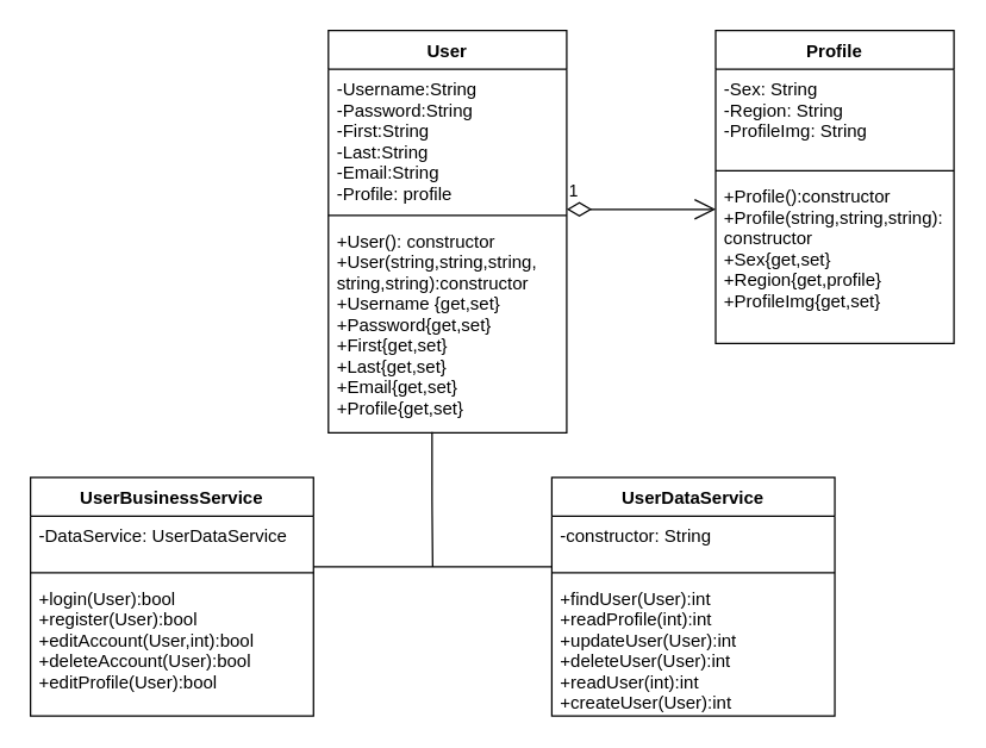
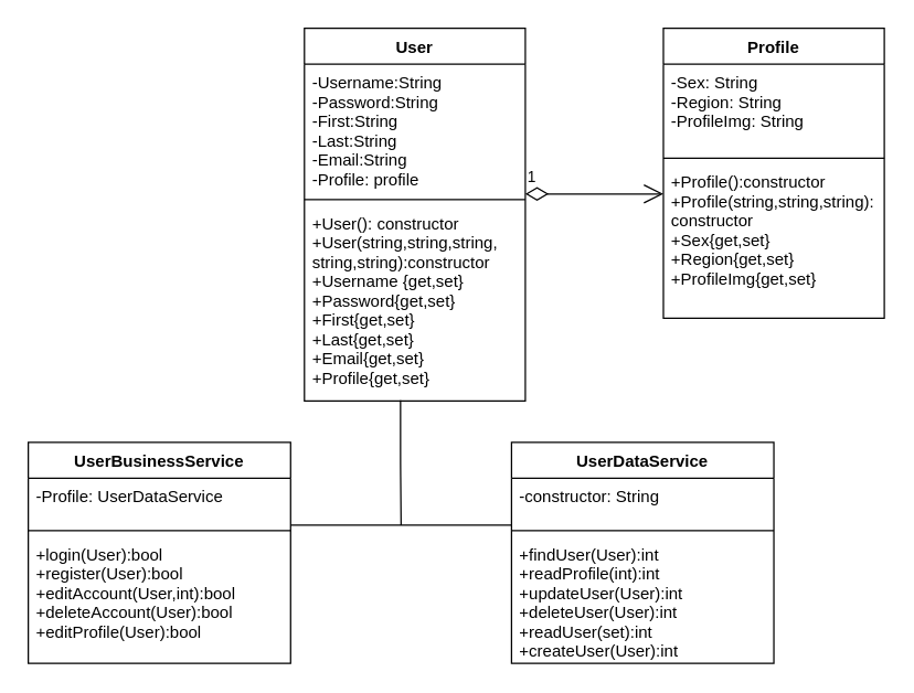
  <mxCell id="0" />
  <mxCell id="1" parent="0" />
  <mxCell id="2" value="Profile" style="swimlane;fontStyle=1;align=center;verticalAlign=top;childLayout=stackLayout;horizontal=1;startSize=26;horizontalStack=0;resizeParent=1;resizeParentMax=0;resizeLast=0;collapsible=1;marginBottom=0;" vertex="1" parent="1"><mxGeometry x="480" width="160" height="210" as="geometry" y="20" /></mxCell>
  <mxCell id="3" value="-Sex: String&#10;-Region: String&#10;-ProfileImg: String" style="text;strokeColor=none;fillColor=none;align=left;verticalAlign=top;spacingLeft=4;spacingRight=4;overflow=hidden;rotatable=0;points=[[0,0.5],[1,0.5]];portConstraint=eastwest;" vertex="1" parent="2"><mxGeometry y="26" width="160" height="64" as="geometry" /></mxCell>
  <mxCell id="4" value="" style="line;strokeWidth=1;fillColor=none;align=left;verticalAlign=middle;spacingTop=-1;spacingLeft=3;spacingRight=3;rotatable=0;labelPosition=right;points=[];portConstraint=eastwest;" vertex="1" parent="2"><mxGeometry y="90" width="160" height="8" as="geometry" /></mxCell>
- <mxCell id="5" value="+Profile():constructor&#10;+Profile(string,string,string):&#10;constructor&#10;+Sex{get,set}&#10;+Region{get,profile}&#10;+ProfileImg{get,set}" style="text;strokeColor=none;fillColor=none;align=left;verticalAlign=top;spacingLeft=4;spacingRight=4;overflow=hidden;rotatable=0;points=[[0,0.5],[1,0.5]];portConstraint=eastwest;" vertex="1" parent="2"><mxGeometry y="98" width="160" height="112" as="geometry" /></mxCell>
+ <mxCell id="5" value="+Profile():constructor&#10;+Profile(string,string,string):&#10;constructor&#10;+Sex{get,set}&#10;+Region{get,set}&#10;+ProfileImg{get,set}" style="text;strokeColor=none;fillColor=none;align=left;verticalAlign=top;spacingLeft=4;spacingRight=4;overflow=hidden;rotatable=0;points=[[0,0.5],[1,0.5]];portConstraint=eastwest;" vertex="1" parent="2"><mxGeometry y="98" width="160" height="112" as="geometry" /></mxCell>
  <mxCell id="6" value="User" style="swimlane;fontStyle=1;align=center;verticalAlign=top;childLayout=stackLayout;horizontal=1;startSize=26;horizontalStack=0;resizeParent=1;resizeParentMax=0;resizeLast=0;collapsible=1;marginBottom=0;" vertex="1" parent="1"><mxGeometry x="220" width="160" height="270" as="geometry" y="20" /></mxCell>
  <mxCell id="7" value="-Username:String&#10;-Password:String&#10;-First:String&#10;-Last:String&#10;-Email:String&#10;-Profile: profile" style="text;strokeColor=none;fillColor=none;align=left;verticalAlign=top;spacingLeft=4;spacingRight=4;overflow=hidden;rotatable=0;points=[[0,0.5],[1,0.5]];portConstraint=eastwest;" vertex="1" parent="6"><mxGeometry y="26" width="160" height="94" as="geometry" /></mxCell>
  <mxCell id="8" value="" style="line;strokeWidth=1;fillColor=none;align=left;verticalAlign=middle;spacingTop=-1;spacingLeft=3;spacingRight=3;rotatable=0;labelPosition=right;points=[];portConstraint=eastwest;" vertex="1" parent="6"><mxGeometry y="120" width="160" height="8" as="geometry" /></mxCell>
  <mxCell id="9" value="+User(): constructor&#10;+User(string,string,string,&#10;string,string):constructor&#10;+Username {get,set}&#10;+Password{get,set}&#10;+First{get,set}&#10;+Last{get,set}&#10;+Email{get,set}&#10;+Profile{get,set}&#10;" style="text;strokeColor=none;fillColor=none;align=left;verticalAlign=top;spacingLeft=4;spacingRight=4;overflow=hidden;rotatable=0;points=[[0,0.5],[1,0.5]];portConstraint=eastwest;" vertex="1" parent="6"><mxGeometry y="128" width="160" height="142" as="geometry" /></mxCell>
  <mxCell id="10" value="1" style="endArrow=open;html=1;endSize=12;startArrow=diamondThin;startSize=14;startFill=0;edgeStyle=orthogonalEdgeStyle;align=left;verticalAlign=bottom;" edge="1" parent="1"><mxGeometry x="-1" y="3" relative="1" as="geometry"><mxPoint x="380" y="140" as="sourcePoint" /><mxPoint x="480" y="140" as="targetPoint" /></mxGeometry></mxCell>
  <mxCell id="11" value="UserDataService" style="swimlane;fontStyle=1;align=center;verticalAlign=top;childLayout=stackLayout;horizontal=1;startSize=26;horizontalStack=0;resizeParent=1;resizeParentMax=0;resizeLast=0;collapsible=1;marginBottom=0;" vertex="1" parent="1"><mxGeometry x="370" y="320" width="190" height="160" as="geometry" /></mxCell>
  <mxCell id="12" value="-constructor: String" style="text;strokeColor=none;fillColor=none;align=left;verticalAlign=top;spacingLeft=4;spacingRight=4;overflow=hidden;rotatable=0;points=[[0,0.5],[1,0.5]];portConstraint=eastwest;" vertex="1" parent="11"><mxGeometry y="26" width="190" height="34" as="geometry" /></mxCell>
  <mxCell id="13" value="" style="line;strokeWidth=1;fillColor=none;align=left;verticalAlign=middle;spacingTop=-1;spacingLeft=3;spacingRight=3;rotatable=0;labelPosition=right;points=[];portConstraint=eastwest;" vertex="1" parent="11"><mxGeometry y="60" width="190" height="8" as="geometry" /></mxCell>
- <mxCell id="14" value="+findUser(User):int&#10;+readProfile(int):int&#10;+updateUser(User):int&#10;+deleteUser(User):int&#10;+readUser(int):int&#10;+createUser(User):int" style="text;strokeColor=none;fillColor=none;align=left;verticalAlign=top;spacingLeft=4;spacingRight=4;overflow=hidden;rotatable=0;points=[[0,0.5],[1,0.5]];portConstraint=eastwest;" vertex="1" parent="11"><mxGeometry y="68" width="190" height="92" as="geometry" /></mxCell>
+ <mxCell id="14" value="+findUser(User):int&#10;+readProfile(int):int&#10;+updateUser(User):int&#10;+deleteUser(User):int&#10;+readUser(set):int&#10;+createUser(User):int" style="text;strokeColor=none;fillColor=none;align=left;verticalAlign=top;spacingLeft=4;spacingRight=4;overflow=hidden;rotatable=0;points=[[0,0.5],[1,0.5]];portConstraint=eastwest;" vertex="1" parent="11"><mxGeometry y="68" width="190" height="92" as="geometry" /></mxCell>
  <mxCell id="15" value="UserBusinessService" style="swimlane;fontStyle=1;align=center;verticalAlign=top;childLayout=stackLayout;horizontal=1;startSize=26;horizontalStack=0;resizeParent=1;resizeParentMax=0;resizeLast=0;collapsible=1;marginBottom=0;" vertex="1" parent="1"><mxGeometry x="20" y="320" width="190" height="160" as="geometry" /></mxCell>
- <mxCell id="16" value="-DataService: UserDataService" style="text;strokeColor=none;fillColor=none;align=left;verticalAlign=top;spacingLeft=4;spacingRight=4;overflow=hidden;rotatable=0;points=[[0,0.5],[1,0.5]];portConstraint=eastwest;" vertex="1" parent="15"><mxGeometry y="26" width="190" height="34" as="geometry" /></mxCell>
+ <mxCell id="16" value="-Profile: UserDataService" style="text;strokeColor=none;fillColor=none;align=left;verticalAlign=top;spacingLeft=4;spacingRight=4;overflow=hidden;rotatable=0;points=[[0,0.5],[1,0.5]];portConstraint=eastwest;" vertex="1" parent="15"><mxGeometry y="26" width="190" height="34" as="geometry" /></mxCell>
  <mxCell id="17" value="" style="line;strokeWidth=1;fillColor=none;align=left;verticalAlign=middle;spacingTop=-1;spacingLeft=3;spacingRight=3;rotatable=0;labelPosition=right;points=[];portConstraint=eastwest;" vertex="1" parent="15"><mxGeometry y="60" width="190" height="8" as="geometry" /></mxCell>
  <mxCell id="18" value="+login(User):bool&#10;+register(User):bool&#10;+editAccount(User,int):bool&#10;+deleteAccount(User):bool&#10;+editProfile(User):bool" style="text;strokeColor=none;fillColor=none;align=left;verticalAlign=top;spacingLeft=4;spacingRight=4;overflow=hidden;rotatable=0;points=[[0,0.5],[1,0.5]];portConstraint=eastwest;" vertex="1" parent="15"><mxGeometry y="68" width="190" height="92" as="geometry" /></mxCell>
  <mxCell id="19" value="" style="endArrow=none;html=1;edgeStyle=orthogonalEdgeStyle;" edge="1" parent="1"><mxGeometry relative="1" as="geometry"><mxPoint x="210" y="380" as="sourcePoint" /><mxPoint x="370" y="380" as="targetPoint" /></mxGeometry></mxCell>
  <mxCell id="20" value="" style="resizable=0;html=1;align=left;verticalAlign=bottom;labelBackgroundColor=#ffffff;fontSize=10;" connectable="0" vertex="1" parent="19"><mxGeometry x="-1" relative="1" as="geometry" /></mxCell>
  <mxCell id="21" value="" style="resizable=0;html=1;align=right;verticalAlign=bottom;labelBackgroundColor=#ffffff;fontSize=10;" connectable="0" vertex="1" parent="19"><mxGeometry x="1" relative="1" as="geometry" /></mxCell>
  <mxCell id="22" value="" style="endArrow=none;html=1;edgeStyle=orthogonalEdgeStyle;exitX=0.435;exitY=0.997;exitDx=0;exitDy=0;exitPerimeter=0;" edge="1" parent="1" source="9"><mxGeometry relative="1" as="geometry"><mxPoint x="240" y="310" as="sourcePoint" /><mxPoint x="290" y="380" as="targetPoint" /></mxGeometry></mxCell>
  <mxCell id="23" value="" style="resizable=0;html=1;align=left;verticalAlign=bottom;labelBackgroundColor=#ffffff;fontSize=10;" connectable="0" vertex="1" parent="22"><mxGeometry x="-1" relative="1" as="geometry" /></mxCell>
  <mxCell id="24" value="" style="resizable=0;html=1;align=right;verticalAlign=bottom;labelBackgroundColor=#ffffff;fontSize=10;" connectable="0" vertex="1" parent="22"><mxGeometry x="1" relative="1" as="geometry" /></mxCell>
